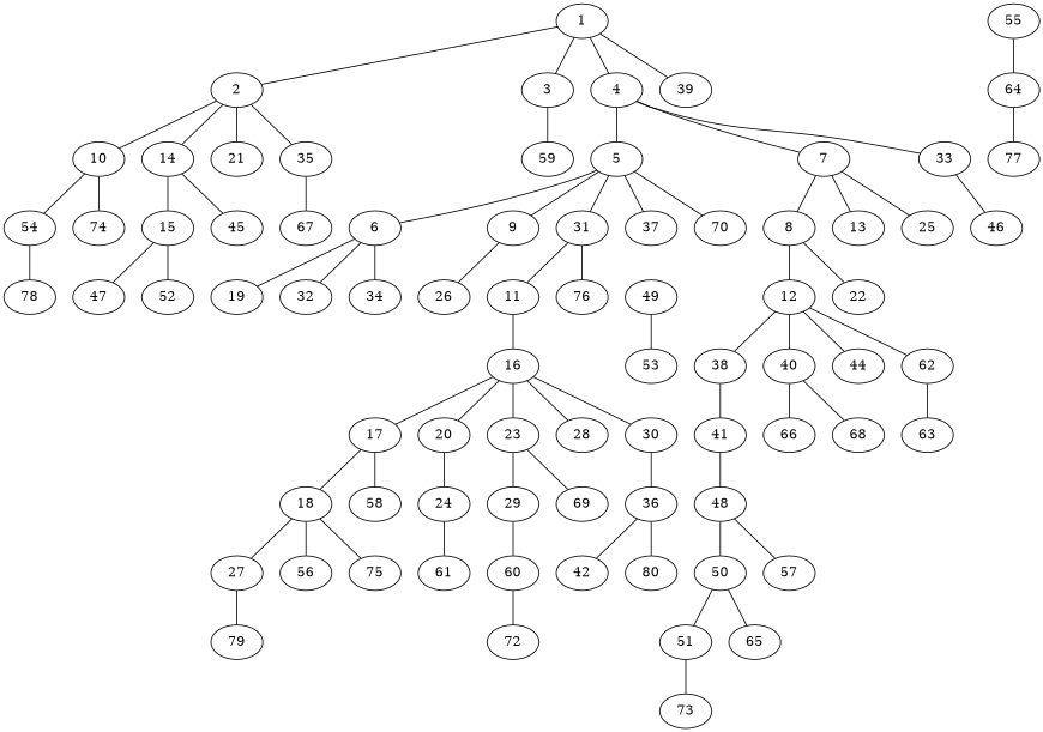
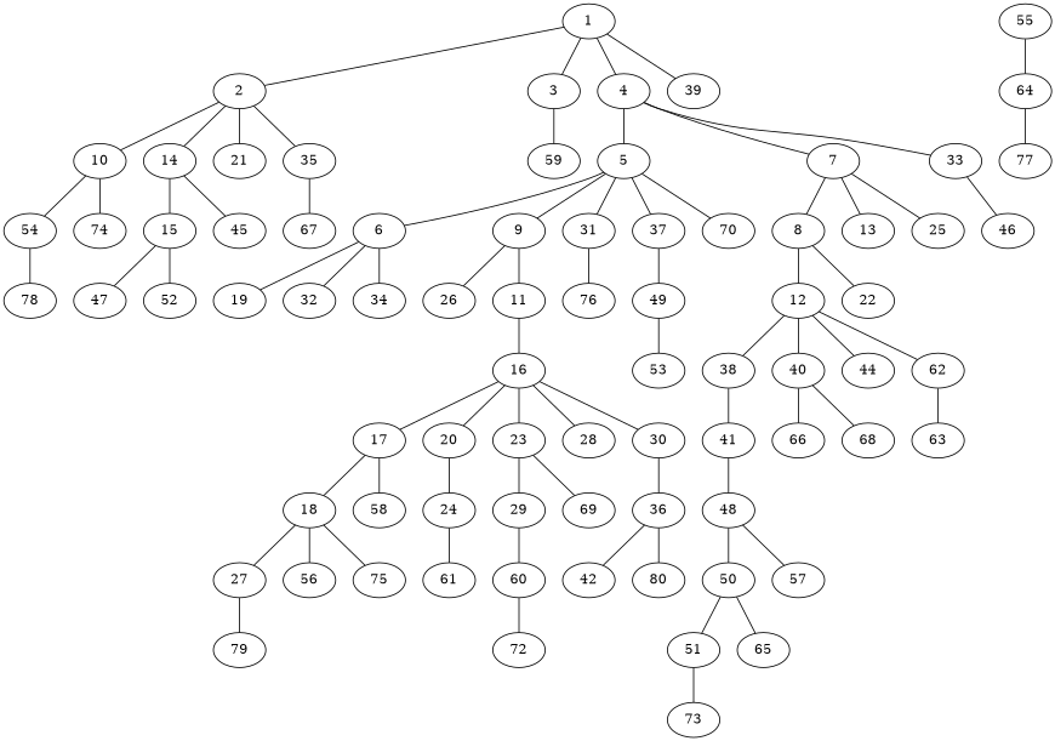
  graph {
    1
    2
    3
    4
    39
    10
    14
    21
    35
    59
    5
    7
    33
    54
    74
    15
    45
    67
    6
    9
    31
    37
    70
    8
    13
    25
    46
    78
    47
    52
    19
    32
    34
    11
    26
    76
    49
    12
    22
    55
    64
    16
    53
    38
    40
    44
    62
    41
    66
    68
    63
    17
    20
    23
    28
    30
    18
    58
    24
    29
    69
    36
    48
    27
    56
    75
    61
    60
    42
    80
    79
    72
    77
    50
    57
    51
    65
    73
    1 -- 2
    1 -- 3
    1 -- 4
    1 -- 39
    2 -- 10
    2 -- 14
    2 -- 21
    2 -- 35
    3 -- 59
    4 -- 5
    4 -- 7
    4 -- 33
    10 -- 54
    10 -- 74
    14 -- 15
    14 -- 45
    35 -- 67
    5 -- 6
    5 -- 9
    5 -- 31
    5 -- 37
    5 -- 70
    7 -- 8
    7 -- 13
    7 -- 25
    33 -- 46
    54 -- 78
    15 -- 47
    15 -- 52
    6 -- 19
    6 -- 32
    6 -- 34
-   31 -- 11
+   9 -- 11
    9 -- 26
    31 -- 76
+   37 -- 49
    8 -- 12
    8 -- 22
    11 -- 16
    49 -- 53
    12 -- 38
    12 -- 40
    12 -- 44
    12 -- 62
    55 -- 64
    64 -- 77
    16 -- 17
    16 -- 20
    16 -- 23
    16 -- 28
    16 -- 30
    38 -- 41
    40 -- 66
    40 -- 68
    62 -- 63
    41 -- 48
    17 -- 18
    17 -- 58
    20 -- 24
    23 -- 29
    23 -- 69
    30 -- 36
    18 -- 27
    18 -- 56
    18 -- 75
    24 -- 61
    29 -- 60
    36 -- 42
    36 -- 80
    48 -- 50
    48 -- 57
    27 -- 79
    60 -- 72
    50 -- 51
    50 -- 65
    51 -- 73
  }
